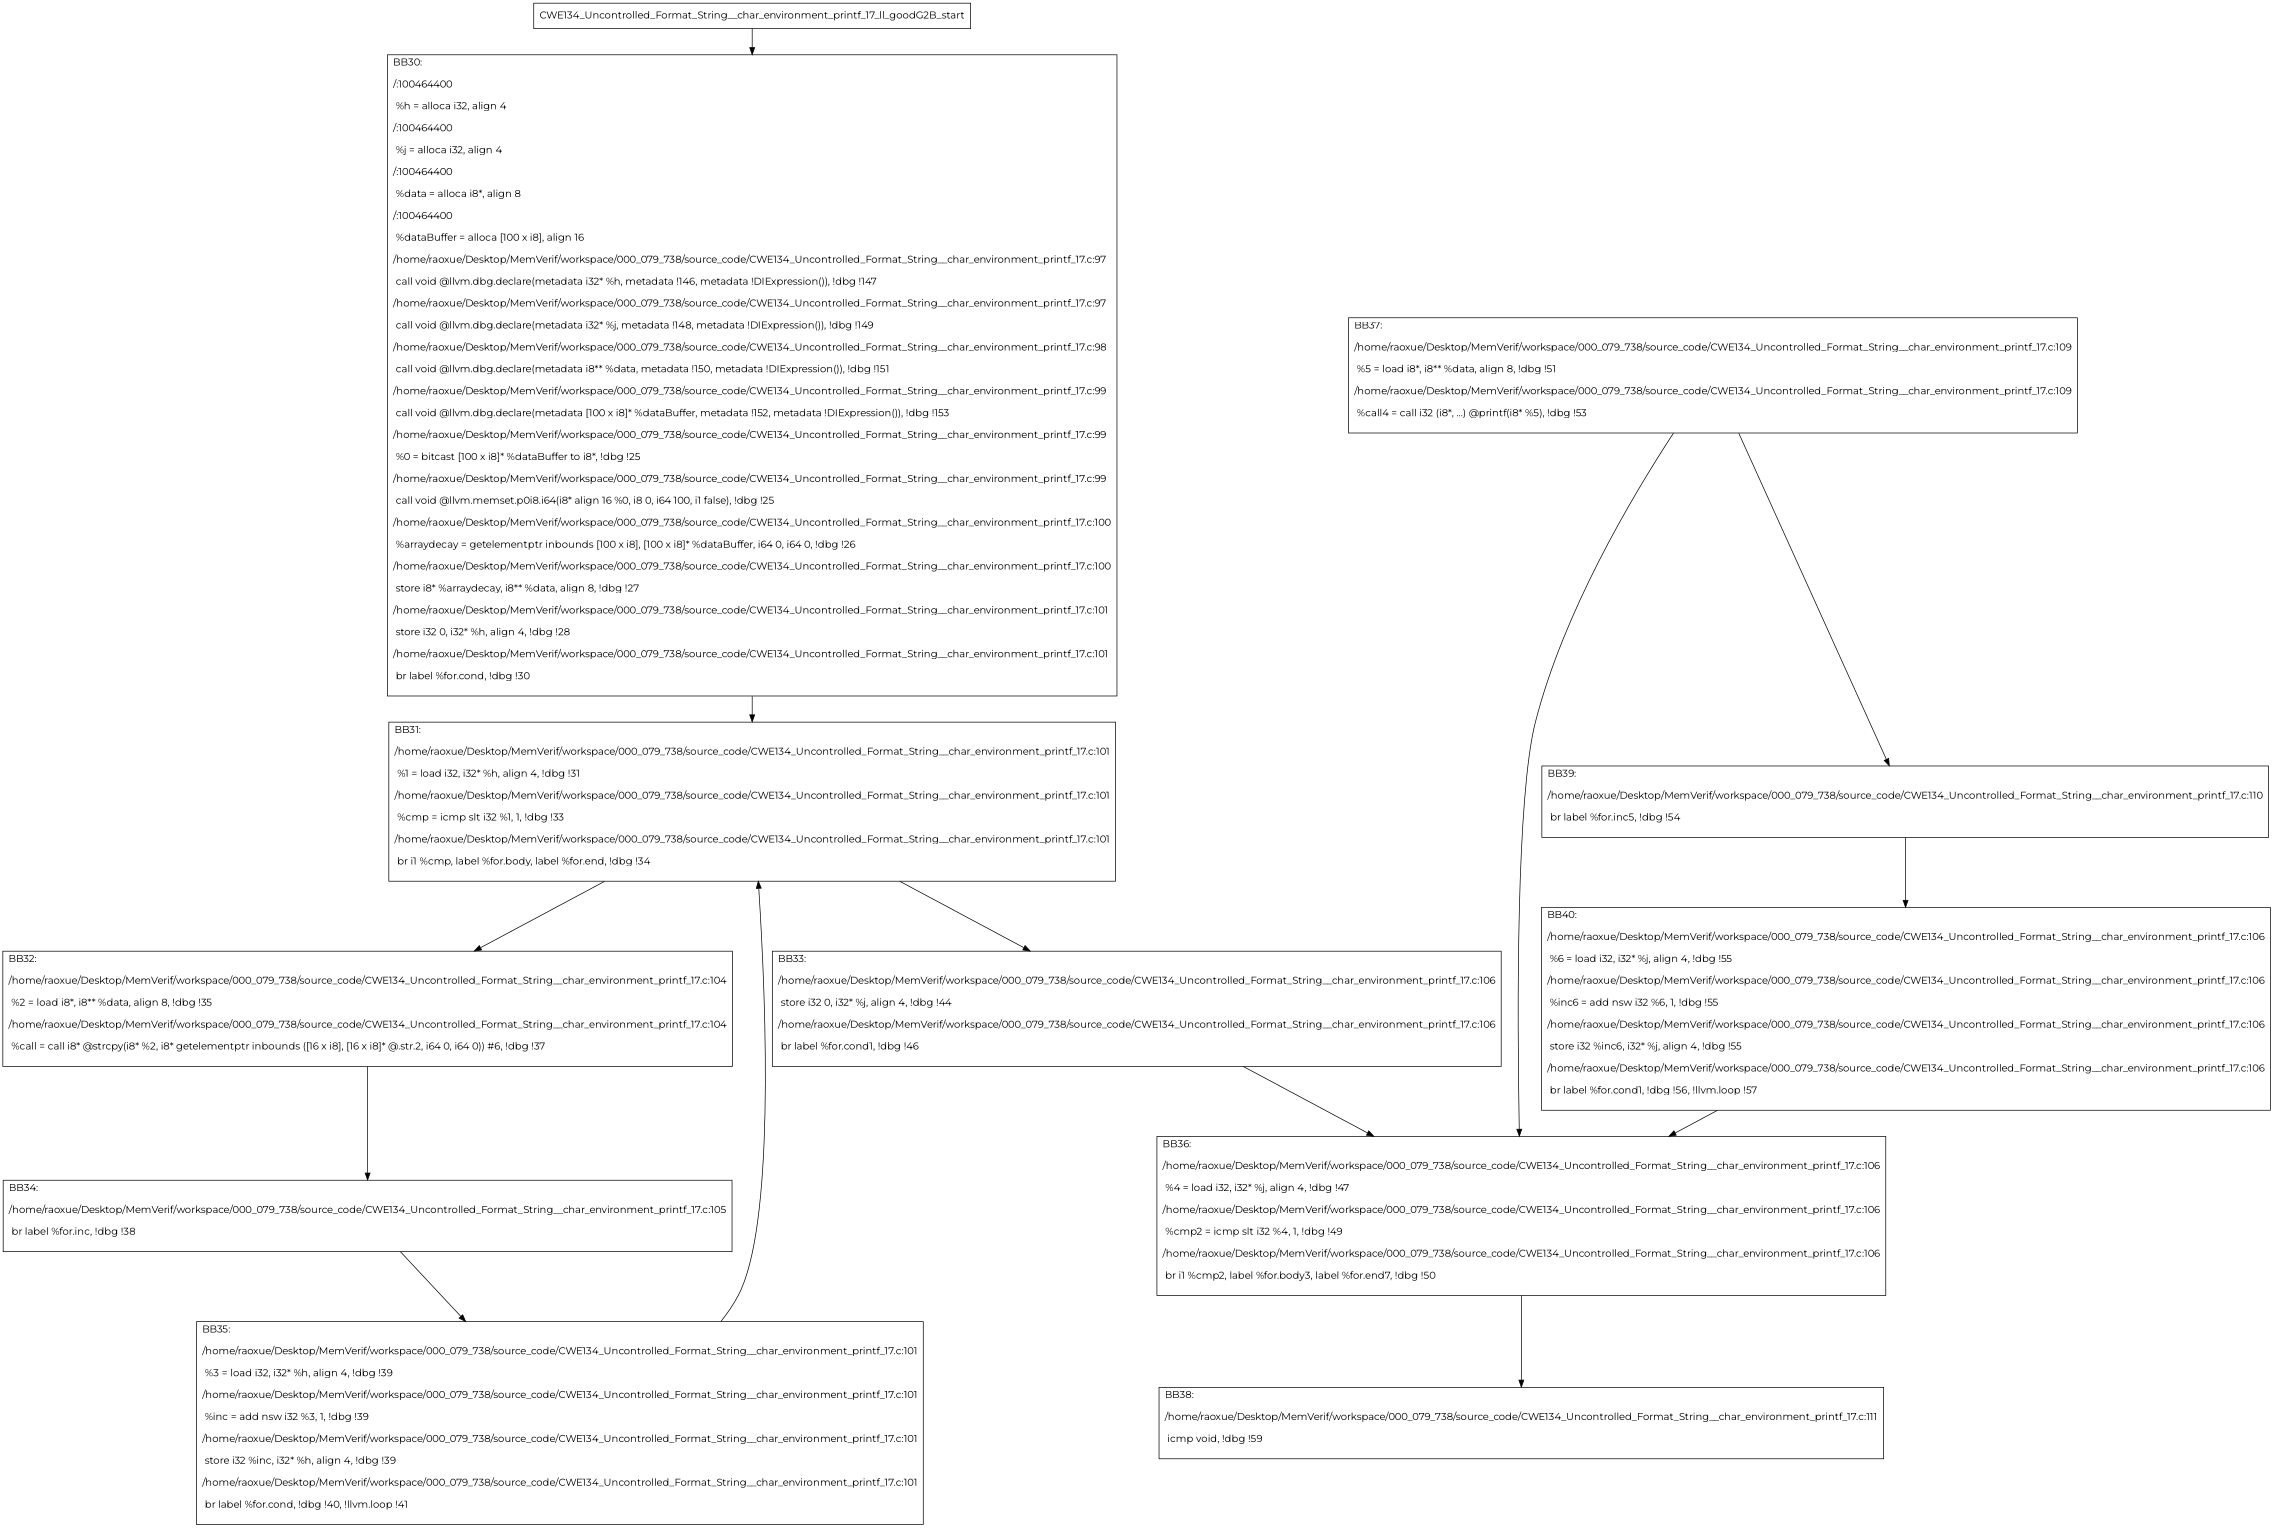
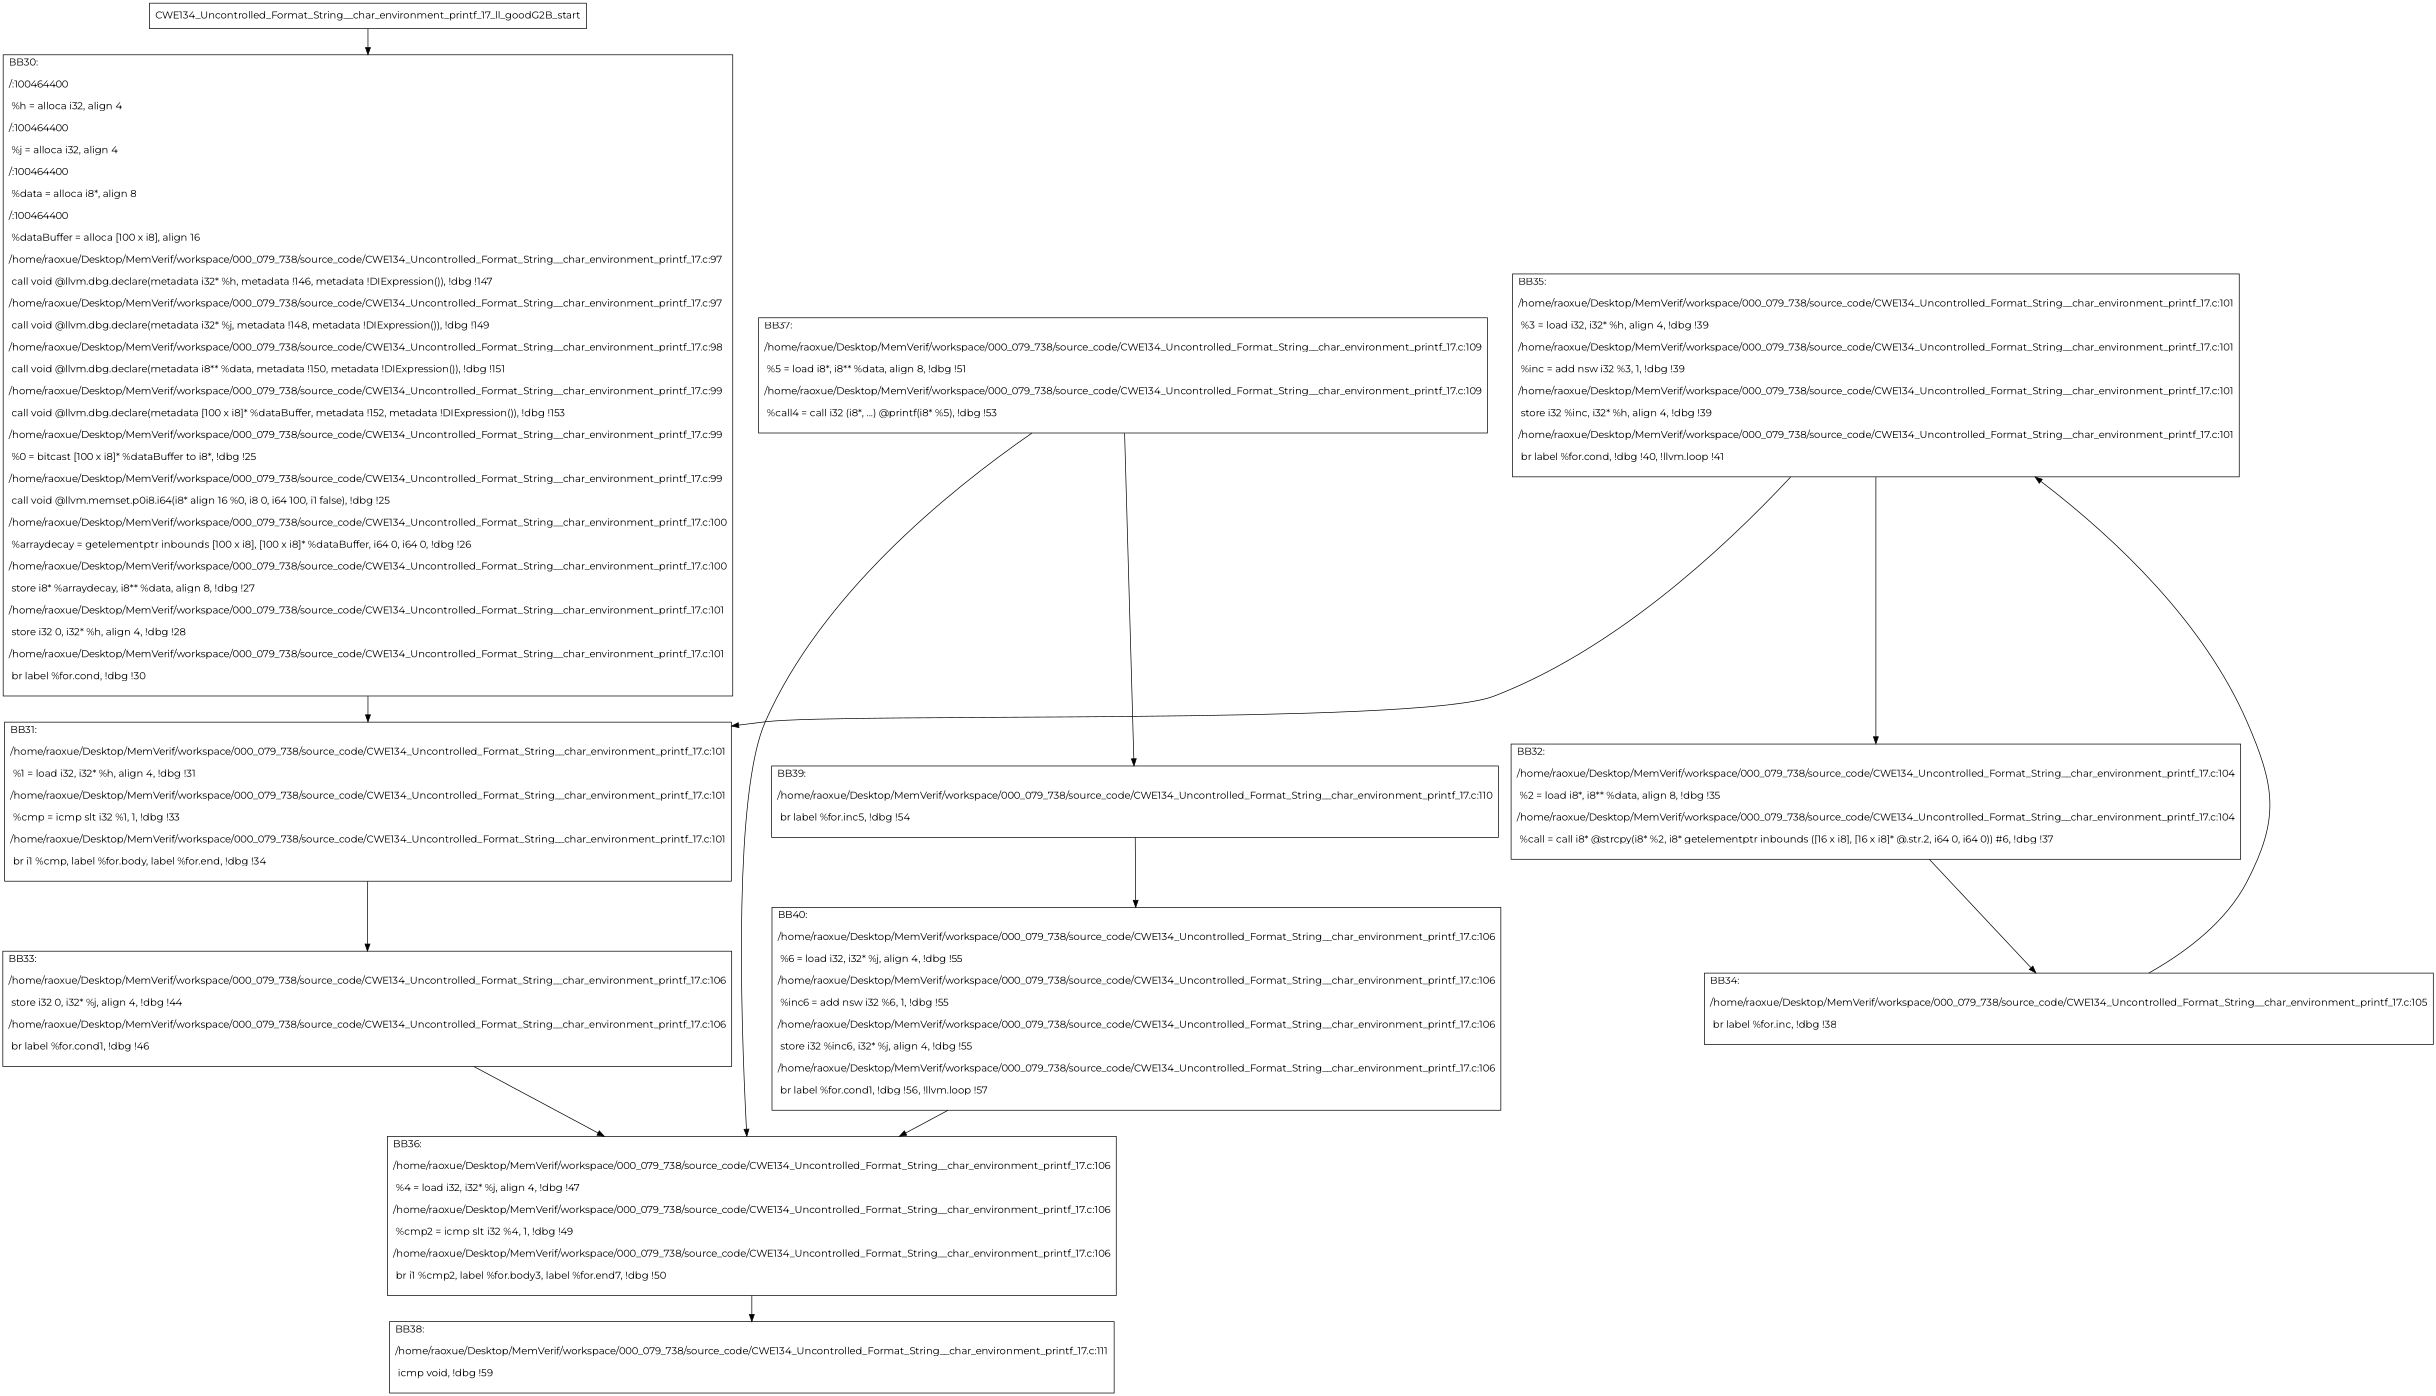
  digraph {
    fontname=Montserrat
    node [fontname=Montserrat shape=record]
    edge [fontname=Montserrat]
    n1 [label="{CWE134_Uncontrolled_Format_String__char_environment_printf_17_ll_goodG2B_start}"]
    n2 [label="{BB30:\l\l/:100464400\l\n  %h = alloca i32, align 4\l\n/:100464400\l\n  %j = alloca i32, align 4\l\n/:100464400\l\n  %data = alloca i8*, align 8\l\n/:100464400\l\n  %dataBuffer = alloca [100 x i8], align 16\l\n/home/raoxue/Desktop/MemVerif/workspace/000_079_738/source_code/CWE134_Uncontrolled_Format_String__char_environment_printf_17.c:97\l\n  call void @llvm.dbg.declare(metadata i32* %h, metadata !146, metadata !DIExpression()), !dbg !147\l\n/home/raoxue/Desktop/MemVerif/workspace/000_079_738/source_code/CWE134_Uncontrolled_Format_String__char_environment_printf_17.c:97\l\n  call void @llvm.dbg.declare(metadata i32* %j, metadata !148, metadata !DIExpression()), !dbg !149\l\n/home/raoxue/Desktop/MemVerif/workspace/000_079_738/source_code/CWE134_Uncontrolled_Format_String__char_environment_printf_17.c:98\l\n  call void @llvm.dbg.declare(metadata i8** %data, metadata !150, metadata !DIExpression()), !dbg !151\l\n/home/raoxue/Desktop/MemVerif/workspace/000_079_738/source_code/CWE134_Uncontrolled_Format_String__char_environment_printf_17.c:99\l\n  call void @llvm.dbg.declare(metadata [100 x i8]* %dataBuffer, metadata !152, metadata !DIExpression()), !dbg !153\l\n/home/raoxue/Desktop/MemVerif/workspace/000_079_738/source_code/CWE134_Uncontrolled_Format_String__char_environment_printf_17.c:99\l\n  %0 = bitcast [100 x i8]* %dataBuffer to i8*, !dbg !25\l\n/home/raoxue/Desktop/MemVerif/workspace/000_079_738/source_code/CWE134_Uncontrolled_Format_String__char_environment_printf_17.c:99\l\n  call void @llvm.memset.p0i8.i64(i8* align 16 %0, i8 0, i64 100, i1 false), !dbg !25\l\n/home/raoxue/Desktop/MemVerif/workspace/000_079_738/source_code/CWE134_Uncontrolled_Format_String__char_environment_printf_17.c:100\l\n  %arraydecay = getelementptr inbounds [100 x i8], [100 x i8]* %dataBuffer, i64 0, i64 0, !dbg !26\l\n/home/raoxue/Desktop/MemVerif/workspace/000_079_738/source_code/CWE134_Uncontrolled_Format_String__char_environment_printf_17.c:100\l\n  store i8* %arraydecay, i8** %data, align 8, !dbg !27\l\n/home/raoxue/Desktop/MemVerif/workspace/000_079_738/source_code/CWE134_Uncontrolled_Format_String__char_environment_printf_17.c:101\l\n  store i32 0, i32* %h, align 4, !dbg !28\l\n/home/raoxue/Desktop/MemVerif/workspace/000_079_738/source_code/CWE134_Uncontrolled_Format_String__char_environment_printf_17.c:101\l\n  br label %for.cond, !dbg !30\l\n}"]
    n3 [label="{BB31:\l\l/home/raoxue/Desktop/MemVerif/workspace/000_079_738/source_code/CWE134_Uncontrolled_Format_String__char_environment_printf_17.c:101\l\n  %1 = load i32, i32* %h, align 4, !dbg !31\l\n/home/raoxue/Desktop/MemVerif/workspace/000_079_738/source_code/CWE134_Uncontrolled_Format_String__char_environment_printf_17.c:101\l\n  %cmp = icmp slt i32 %1, 1, !dbg !33\l\n/home/raoxue/Desktop/MemVerif/workspace/000_079_738/source_code/CWE134_Uncontrolled_Format_String__char_environment_printf_17.c:101\l\n  br i1 %cmp, label %for.body, label %for.end, !dbg !34\l\n}"]
    n4 [label="{BB32:\l\l/home/raoxue/Desktop/MemVerif/workspace/000_079_738/source_code/CWE134_Uncontrolled_Format_String__char_environment_printf_17.c:104\l\n  %2 = load i8*, i8** %data, align 8, !dbg !35\l\n/home/raoxue/Desktop/MemVerif/workspace/000_079_738/source_code/CWE134_Uncontrolled_Format_String__char_environment_printf_17.c:104\l\n  %call = call i8* @strcpy(i8* %2, i8* getelementptr inbounds ([16 x i8], [16 x i8]* @.str.2, i64 0, i64 0)) #6, !dbg !37\l\n}"]
    n5 [label="{BB33:\l\l/home/raoxue/Desktop/MemVerif/workspace/000_079_738/source_code/CWE134_Uncontrolled_Format_String__char_environment_printf_17.c:106\l\n  store i32 0, i32* %j, align 4, !dbg !44\l\n/home/raoxue/Desktop/MemVerif/workspace/000_079_738/source_code/CWE134_Uncontrolled_Format_String__char_environment_printf_17.c:106\l\n  br label %for.cond1, !dbg !46\l\n}"]
    n6 [label="{BB34:\l\l/home/raoxue/Desktop/MemVerif/workspace/000_079_738/source_code/CWE134_Uncontrolled_Format_String__char_environment_printf_17.c:105\l\n  br label %for.inc, !dbg !38\l\n}"]
    n7 [label="{BB36:\l\l/home/raoxue/Desktop/MemVerif/workspace/000_079_738/source_code/CWE134_Uncontrolled_Format_String__char_environment_printf_17.c:106\l\n  %4 = load i32, i32* %j, align 4, !dbg !47\l\n/home/raoxue/Desktop/MemVerif/workspace/000_079_738/source_code/CWE134_Uncontrolled_Format_String__char_environment_printf_17.c:106\l\n  %cmp2 = icmp slt i32 %4, 1, !dbg !49\l\n/home/raoxue/Desktop/MemVerif/workspace/000_079_738/source_code/CWE134_Uncontrolled_Format_String__char_environment_printf_17.c:106\l\n  br i1 %cmp2, label %for.body3, label %for.end7, !dbg !50\l\n}"]
    n8 [label="{BB35:\l\l/home/raoxue/Desktop/MemVerif/workspace/000_079_738/source_code/CWE134_Uncontrolled_Format_String__char_environment_printf_17.c:101\l\n  %3 = load i32, i32* %h, align 4, !dbg !39\l\n/home/raoxue/Desktop/MemVerif/workspace/000_079_738/source_code/CWE134_Uncontrolled_Format_String__char_environment_printf_17.c:101\l\n  %inc = add nsw i32 %3, 1, !dbg !39\l\n/home/raoxue/Desktop/MemVerif/workspace/000_079_738/source_code/CWE134_Uncontrolled_Format_String__char_environment_printf_17.c:101\l\n  store i32 %inc, i32* %h, align 4, !dbg !39\l\n/home/raoxue/Desktop/MemVerif/workspace/000_079_738/source_code/CWE134_Uncontrolled_Format_String__char_environment_printf_17.c:101\l\n  br label %for.cond, !dbg !40, !llvm.loop !41\l\n}"]
    n9 [label="{BB38:\l\l/home/raoxue/Desktop/MemVerif/workspace/000_079_738/source_code/CWE134_Uncontrolled_Format_String__char_environment_printf_17.c:111\l\n  icmp void, !dbg !59\l\n}"]
    n10 [label="{BB37:\l\l/home/raoxue/Desktop/MemVerif/workspace/000_079_738/source_code/CWE134_Uncontrolled_Format_String__char_environment_printf_17.c:109\l\n  %5 = load i8*, i8** %data, align 8, !dbg !51\l\n/home/raoxue/Desktop/MemVerif/workspace/000_079_738/source_code/CWE134_Uncontrolled_Format_String__char_environment_printf_17.c:109\l\n  %call4 = call i32 (i8*, ...) @printf(i8* %5), !dbg !53\l\n}"]
    n11 [label="{BB39:\l\l/home/raoxue/Desktop/MemVerif/workspace/000_079_738/source_code/CWE134_Uncontrolled_Format_String__char_environment_printf_17.c:110\l\n  br label %for.inc5, !dbg !54\l\n}"]
    n12 [label="{BB40:\l\l/home/raoxue/Desktop/MemVerif/workspace/000_079_738/source_code/CWE134_Uncontrolled_Format_String__char_environment_printf_17.c:106\l\n  %6 = load i32, i32* %j, align 4, !dbg !55\l\n/home/raoxue/Desktop/MemVerif/workspace/000_079_738/source_code/CWE134_Uncontrolled_Format_String__char_environment_printf_17.c:106\l\n  %inc6 = add nsw i32 %6, 1, !dbg !55\l\n/home/raoxue/Desktop/MemVerif/workspace/000_079_738/source_code/CWE134_Uncontrolled_Format_String__char_environment_printf_17.c:106\l\n  store i32 %inc6, i32* %j, align 4, !dbg !55\l\n/home/raoxue/Desktop/MemVerif/workspace/000_079_738/source_code/CWE134_Uncontrolled_Format_String__char_environment_printf_17.c:106\l\n  br label %for.cond1, !dbg !56, !llvm.loop !57\l\n}"]
    n1 -> n2
    n2 -> n3
-   n3 -> n4
+   n8 -> n4
    n3 -> n5
    n4 -> n6
    n5 -> n7
    n6 -> n8
    n7 -> n9
    n8 -> n3
    n10 -> n7
    n10 -> n11
    n11 -> n12
    n12 -> n7
  }
